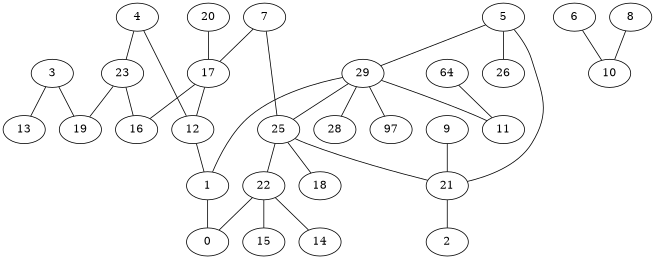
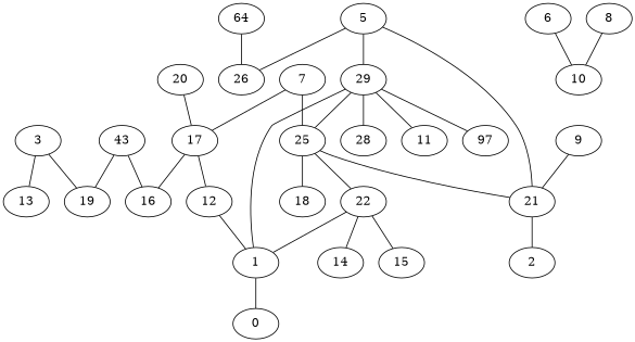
  digraph {
    edge [color=black dir=none]
    20
    17
    16
    12
    5
    26
    21
    29
    2
    22
    14
    0
    15
    9
    1
    n16 [label=64]
    11
    25
    18
    n20 [label=97]
    28
-   23
+   23 [label=43]
    19
    3
    13
    6
    10
    8
    7
-   4
    subgraph sub_1 {
      20
      17
      16
      12
      5
      26
      21
      29
      2
      22
      14
      0
      15
      9
      1
      n16
      11
      25
      18
      n20
      28
      23
      19
      3
      13
      6
      10
      8
      7
-     4
    }
    20 -> 17
    17 -> 16
    17 -> 12
    12 -> 1
    5 -> 26
    5 -> 21
    5 -> 29
    21 -> 2
    29 -> 1
    29 -> 11
    29 -> 25
    29 -> n20
    29 -> 28
    22 -> 14
-   22 -> 0
+   22 -> 1
    22 -> 15
    9 -> 21
    1 -> 0
-   n16 -> 11
+   n16 -> 26
    25 -> 21
    25 -> 22
    25 -> 18
    23 -> 16
    23 -> 19
    3 -> 19
    3 -> 13
    6 -> 10
    8 -> 10
    7 -> 17
    7 -> 25
-   4 -> 12
-   4 -> 23
  }
